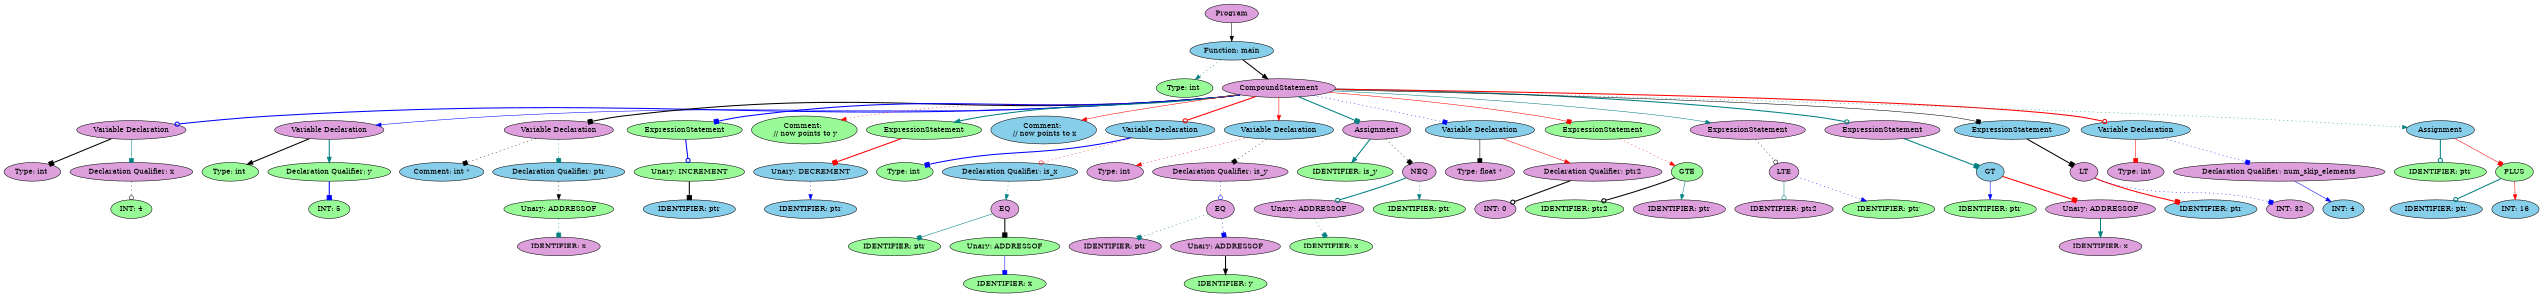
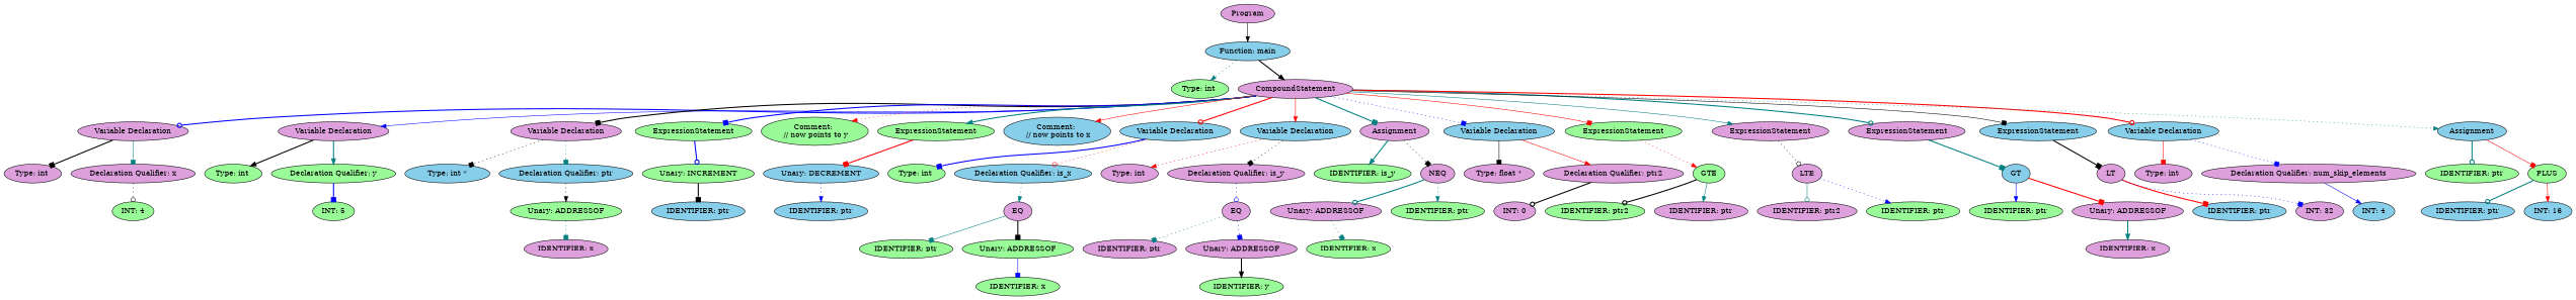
  digraph {
    node [fillcolor=plum style=filled]
    edge [arrowhead=box color=teal style=bold]
    n1 [label=Program]
    n2 [fillcolor=skyblue label="Function: main"]
    n3 [fillcolor=palegreen label="Type: int "]
    n4 [label=CompoundStatement]
    n5 [label="Variable Declaration"]
    n6 [label="Variable Declaration"]
    n7 [label="Variable Declaration"]
    n8 [fillcolor=palegreen label=ExpressionStatement]
    n9 [fillcolor=palegreen label="Comment: \n // now points to y"]
    n10 [fillcolor=palegreen label=ExpressionStatement]
    n11 [fillcolor=skyblue label="Comment: \n // now points to x"]
    n12 [fillcolor=skyblue label="Variable Declaration"]
    n13 [fillcolor=skyblue label="Variable Declaration"]
    n14 [label=Assignment]
    n15 [fillcolor=skyblue label="Variable Declaration"]
    n16 [fillcolor=palegreen label=ExpressionStatement]
    n17 [label=ExpressionStatement]
    n18 [label=ExpressionStatement]
    n19 [fillcolor=skyblue label=ExpressionStatement]
    n20 [fillcolor=skyblue label="Variable Declaration"]
    n21 [fillcolor=skyblue label=Assignment]
    n22 [label="Type: int "]
    n23 [label="Declaration Qualifier: x"]
    n24 [fillcolor=palegreen label="Type: int "]
    n25 [fillcolor=palegreen label="Declaration Qualifier: y"]
-   n26 [fillcolor=skyblue label="Comment: int *"]
+   n26 [fillcolor=skyblue label="Type: int *"]
    n27 [fillcolor=skyblue label="Declaration Qualifier: ptr"]
    n28 [fillcolor=palegreen label="Unary: INCREMENT"]
    n29 [fillcolor=skyblue label="Unary: DECREMENT"]
    n30 [fillcolor=palegreen label="Type: int "]
    n31 [fillcolor=skyblue label="Declaration Qualifier: is_x"]
    n32 [label="Type: int "]
    n33 [label="Declaration Qualifier: is_y"]
    n34 [fillcolor=palegreen label="IDENTIFIER: is_y"]
    n35 [label=NEQ]
    n36 [label="Type: float *"]
    n37 [label="Declaration Qualifier: ptr2"]
    n38 [fillcolor=palegreen label=GTE]
    n39 [label=LTE]
    n40 [fillcolor=skyblue label=GT]
    n41 [label=LT]
    n42 [label="Type: int "]
    n43 [label="Declaration Qualifier: num_skip_elements"]
    n44 [fillcolor=palegreen label="IDENTIFIER: ptr"]
    n45 [fillcolor=palegreen label=PLUS]
    n46 [fillcolor=palegreen label="INT: 4"]
    n47 [fillcolor=palegreen label="INT: 5"]
    n48 [fillcolor=palegreen label="Unary: ADDRESSOF"]
    n49 [label="IDENTIFIER: x"]
    n50 [fillcolor=skyblue label="IDENTIFIER: ptr"]
    n51 [fillcolor=skyblue label="IDENTIFIER: ptr"]
    n52 [label=EQ]
    n53 [fillcolor=palegreen label="IDENTIFIER: ptr"]
    n54 [fillcolor=palegreen label="Unary: ADDRESSOF"]
    n55 [fillcolor=palegreen label="IDENTIFIER: x"]
    n56 [label=EQ]
    n57 [label="IDENTIFIER: ptr"]
    n58 [label="Unary: ADDRESSOF"]
    n59 [fillcolor=palegreen label="IDENTIFIER: y"]
    n60 [label="Unary: ADDRESSOF"]
    n61 [fillcolor=palegreen label="IDENTIFIER: ptr"]
    n62 [fillcolor=palegreen label="IDENTIFIER: x"]
    n63 [label="INT: 0"]
    n64 [fillcolor=palegreen label="IDENTIFIER: ptr2"]
    n65 [label="IDENTIFIER: ptr"]
    n66 [label="IDENTIFIER: ptr2"]
    n67 [fillcolor=palegreen label="IDENTIFIER: ptr"]
    n68 [fillcolor=palegreen label="IDENTIFIER: ptr"]
    n69 [label="Unary: ADDRESSOF"]
    n70 [label="IDENTIFIER: x"]
    n71 [fillcolor=skyblue label="IDENTIFIER: ptr"]
    n72 [label="INT: 32"]
    n73 [fillcolor=skyblue label="INT: 4"]
    n74 [fillcolor=skyblue label="IDENTIFIER: ptr"]
    n75 [fillcolor=skyblue label="INT: 16"]
    n1 -> n2 [arrowhead=normal color=black style=solid]
    n2 -> n3 [arrowhead=normal style=dotted]
    n2 -> n4 [arrowhead=normal color=black]
    n4 -> n5 [arrowhead=odot color=blue]
    n4 -> n6 [arrowhead=normal color=blue style=solid]
    n4 -> n7 [color=black]
    n4 -> n8 [color=blue]
    n4 -> n9 [arrowhead=normal color=red style=dotted]
    n4 -> n10 [arrowhead=normal]
    n4 -> n11 [arrowhead=normal color=red style=solid]
    n4 -> n12 [arrowhead=odot color=red]
    n4 -> n13 [arrowhead=normal color=red style=solid]
    n4 -> n14
    n4 -> n15 [color=blue style=dotted]
    n4 -> n16 [color=red style=solid]
    n4 -> n17 [arrowhead=normal style=solid]
    n4 -> n18 [arrowhead=odot]
    n4 -> n19 [color=black style=solid]
    n4 -> n20 [arrowhead=odot color=red]
    n4 -> n21 [arrowhead=normal style=dotted]
    n5 -> n22 [color=black]
    n5 -> n23 [style=solid]
    n6 -> n24 [arrowhead=normal color=black]
    n6 -> n25 [arrowhead=normal]
    n7 -> n26 [color=black style=dotted]
    n7 -> n27 [style=dotted]
    n8 -> n28 [arrowhead=odot color=blue]
    n10 -> n29 [color=red]
    n12 -> n30 [color=blue]
    n12 -> n31 [arrowhead=odot color=red style=dotted]
    n13 -> n32 [arrowhead=normal color=red style=dotted]
    n13 -> n33 [color=black style=dotted]
    n14 -> n34 [arrowhead=normal]
    n14 -> n35 [color=black style=dotted]
    n15 -> n36 [color=black style=solid]
    n15 -> n37 [arrowhead=normal color=red style=solid]
    n16 -> n38 [arrowhead=normal color=red style=dotted]
    n17 -> n39 [arrowhead=odot color=black style=dotted]
    n18 -> n40
    n19 -> n41 [color=black]
    n20 -> n42 [color=red style=solid]
    n20 -> n43 [color=blue style=dotted]
    n21 -> n44 [arrowhead=odot]
    n21 -> n45 [color=red style=solid]
    n23 -> n46 [arrowhead=odot color=black style=dotted]
    n25 -> n47 [color=blue]
    n27 -> n48 [arrowhead=normal color=black style=dotted]
    n28 -> n50 [color=black]
    n29 -> n51 [arrowhead=normal color=blue style=dotted]
    n31 -> n52 [arrowhead=normal style=dotted]
    n33 -> n56 [arrowhead=odot color=blue style=dotted]
    n35 -> n60 [arrowhead=odot]
    n35 -> n61 [arrowhead=normal style=dotted]
    n37 -> n63 [arrowhead=odot color=black]
    n38 -> n64 [arrowhead=odot color=black]
    n38 -> n65 [arrowhead=normal style=solid]
    n39 -> n66 [arrowhead=odot style=solid]
    n39 -> n67 [arrowhead=normal color=blue style=dotted]
    n40 -> n68 [arrowhead=normal color=blue style=solid]
    n40 -> n69 [color=red]
    n41 -> n71 [color=red]
    n41 -> n72 [color=blue style=dotted]
    n43 -> n73 [arrowhead=normal color=blue style=solid]
    n45 -> n74 [arrowhead=odot]
    n45 -> n75 [arrowhead=normal color=red style=solid]
    n48 -> n49 [style=dotted]
    n52 -> n53 [style=solid]
    n52 -> n54 [color=black]
    n54 -> n55 [color=blue style=solid]
    n56 -> n57 [style=dotted]
    n56 -> n58 [color=blue style=dotted]
    n58 -> n59 [arrowhead=normal color=black]
    n60 -> n62 [style=dotted]
    n69 -> n70 [arrowhead=normal]
  }
